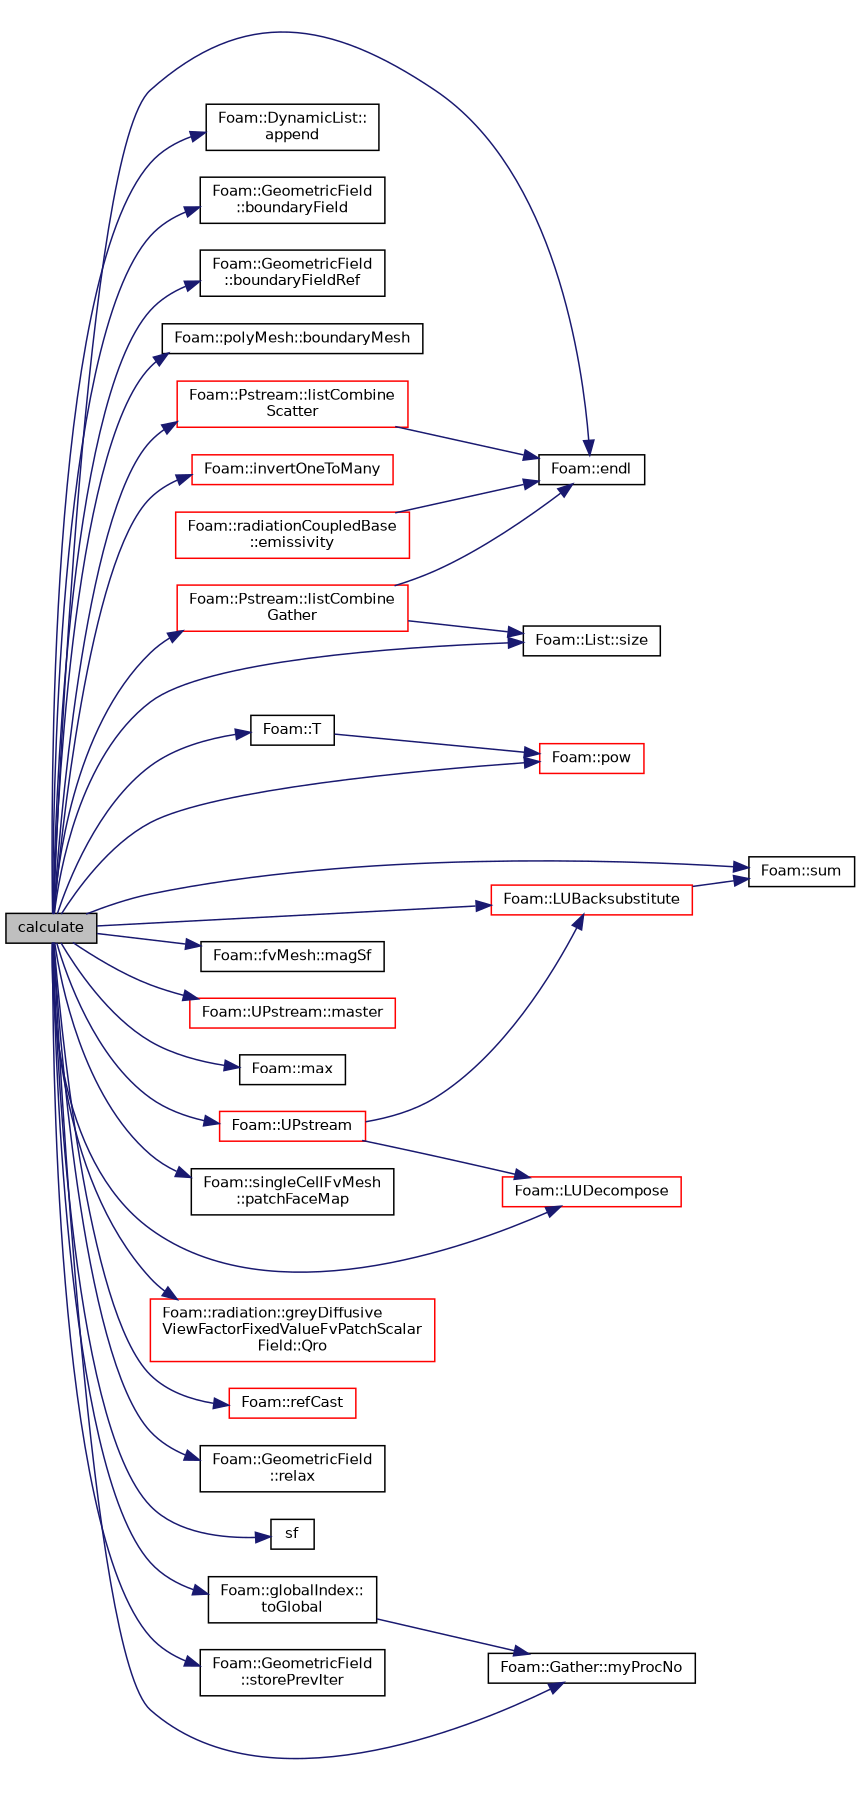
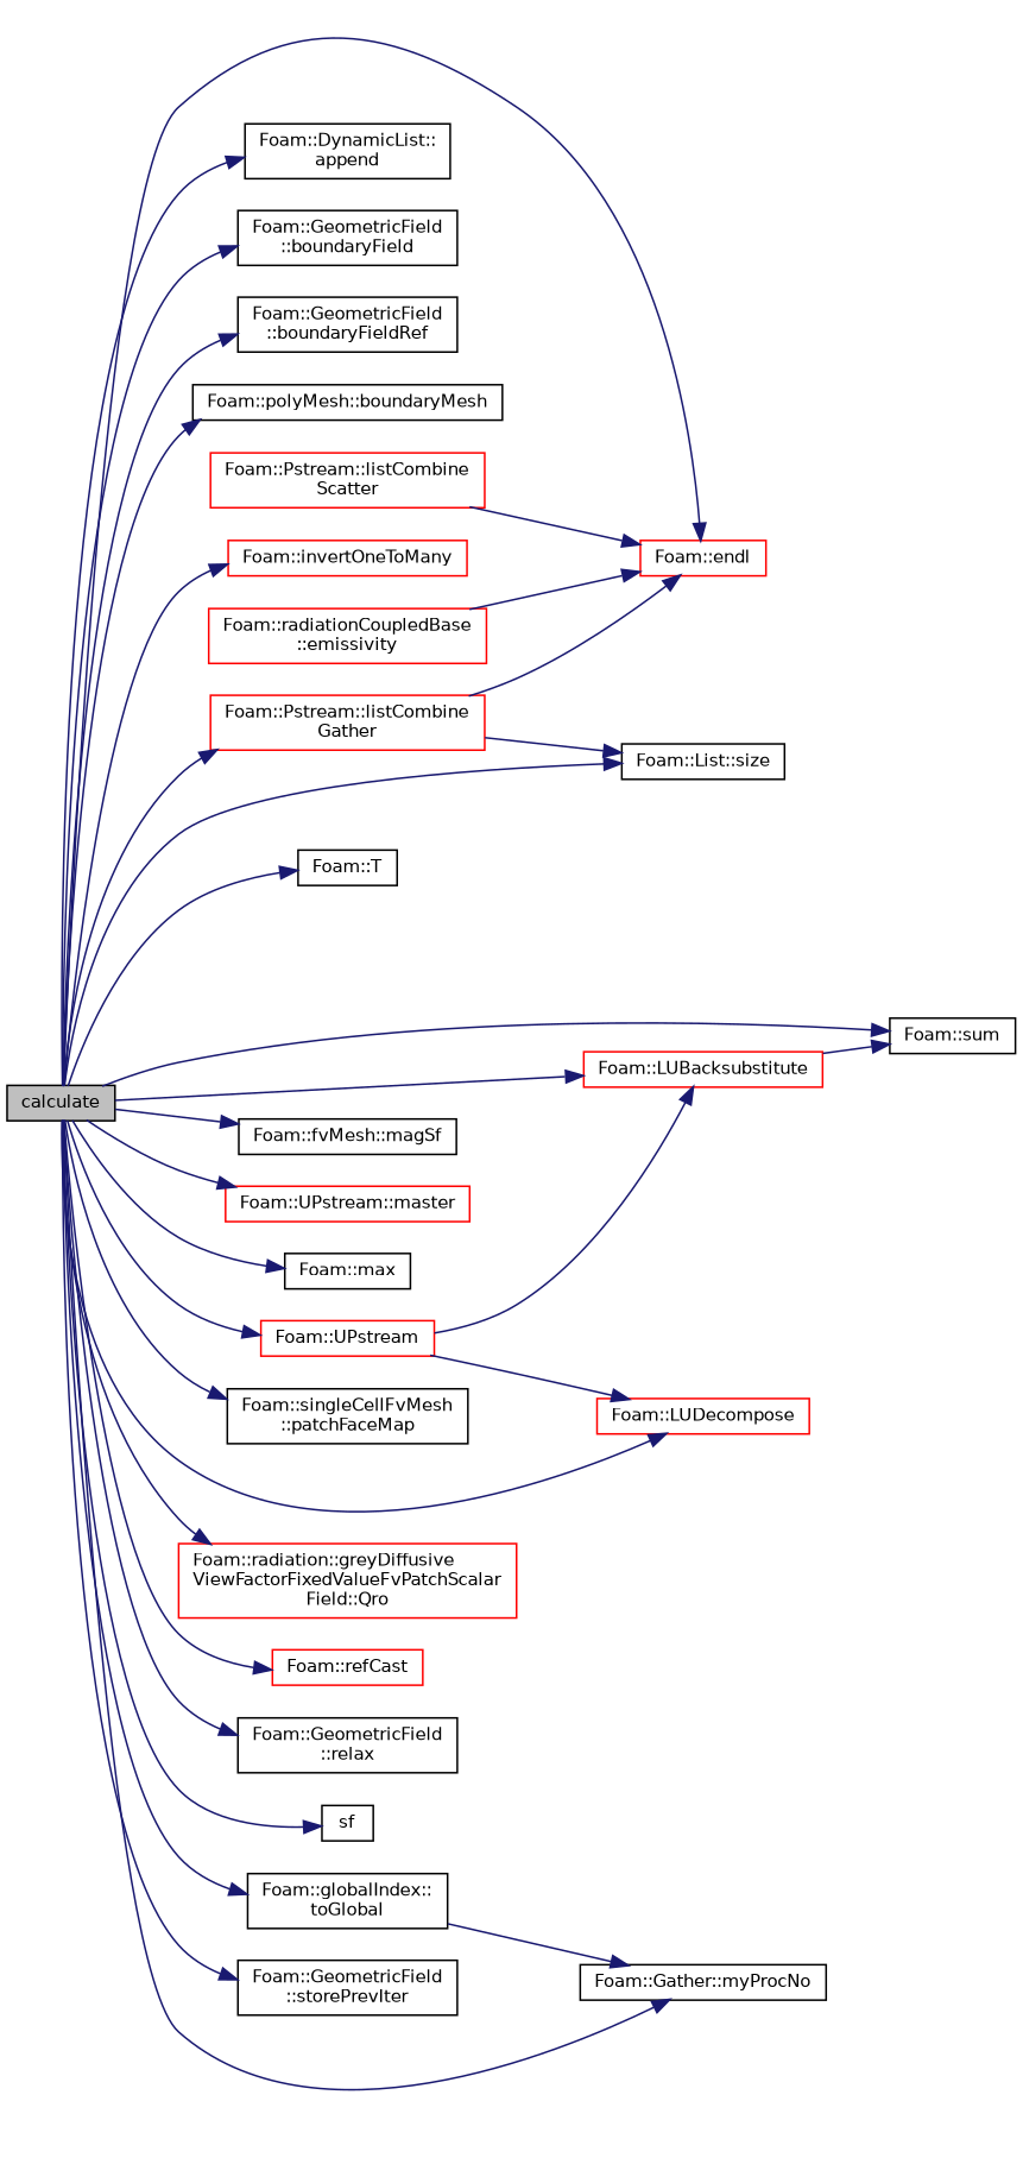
  digraph {
    rankdir=LR
    node [color=black fontname=Helvetica fontsize=10 shape=record]
    edge [color=midnightblue fontname=Helvetica fontsize=10 labelfontname=Helvetica labelfontsize=10 style=solid]
    n1 [fillcolor=grey75 fontcolor=black height=0.2 label=calculate style=filled width=0.4]
    n2 [height=0.2 label="Foam::DynamicList::\lappend" width=0.4]
    n3 [height=0.2 label="Foam::GeometricField\l::boundaryField" width=0.4]
    n4 [height=0.2 label="Foam::GeometricField\l::boundaryFieldRef" width=0.4]
    n5 [height=0.2 label="Foam::polyMesh::boundaryMesh" width=0.4]
-   n6 [height=0.2 label="Foam::endl" width=0.4]
+   n6 [color=red height=0.2 label="Foam::endl" width=0.4]
    n7 [color=red height=0.2 label="Foam::invertOneToMany" width=0.4]
    n8 [color=red height=0.2 label="Foam::Pstream::listCombine\lGather" width=0.4]
    n9 [height=0.2 label="Foam::List::size" width=0.4]
    n10 [color=red height=0.2 label="Foam::Pstream::listCombine\lScatter" width=0.4]
    n11 [color=red height=0.2 label="Foam::LUBacksubstitute" width=0.4]
    n12 [height=0.2 label="Foam::sum" width=0.4]
    n13 [color=red height=0.2 label="Foam::LUDecompose" width=0.4]
    n14 [color=red height=0.2 label="Foam::UPstream" width=0.4]
    n15 [height=0.2 label="Foam::fvMesh::magSf" width=0.4]
    n16 [color=red height=0.2 label="Foam::UPstream::master" width=0.4]
    n17 [height=0.2 label="Foam::max" width=0.4]
    n18 [height=0.2 label="Foam::Gather::myProcNo" width=0.4]
    n19 [height=0.2 label="Foam::singleCellFvMesh\l::patchFaceMap" width=0.4]
-   n20 [color=red height=0.2 label="Foam::pow" width=0.4]
    n21 [color=red height=0.2 label="Foam::radiation::greyDiffusive\lViewFactorFixedValueFvPatchScalar\lField::Qro" width=0.4]
    n22 [color=red height=0.2 label="Foam::refCast" width=0.4]
    n23 [height=0.2 label="Foam::GeometricField\l::relax" width=0.4]
    n24 [height=0.2 label=sf width=0.4]
    n25 [height=0.2 label="Foam::GeometricField\l::storePrevIter" width=0.4]
    n26 [height=0.2 label="Foam::T" width=0.4]
    n27 [height=0.2 label="Foam::globalIndex::\ltoGlobal" width=0.4]
    n28 [color=red height=0.2 label="Foam::radiationCoupledBase\l::emissivity" width=0.4]
    n1 -> n2
    n1 -> n3
    n1 -> n4
    n1 -> n5
    n1 -> n6
    n1 -> n7
    n1 -> n8
    n1 -> n9
-   n1 -> n10
    n1 -> n11
    n1 -> n12
    n1 -> n13
    n1 -> n14
    n1 -> n15
    n1 -> n16
    n1 -> n17
    n1 -> n18
    n1 -> n19
-   n1 -> n20
    n1 -> n21
    n1 -> n22
    n1 -> n23
    n1 -> n24
    n1 -> n25
    n1 -> n26
    n1 -> n27
    n8 -> n6
    n8 -> n9
    n10 -> n6
    n11 -> n12
    n14 -> n11
    n14 -> n13
-   n26 -> n20
    n27 -> n18
    n28 -> n6
  }
